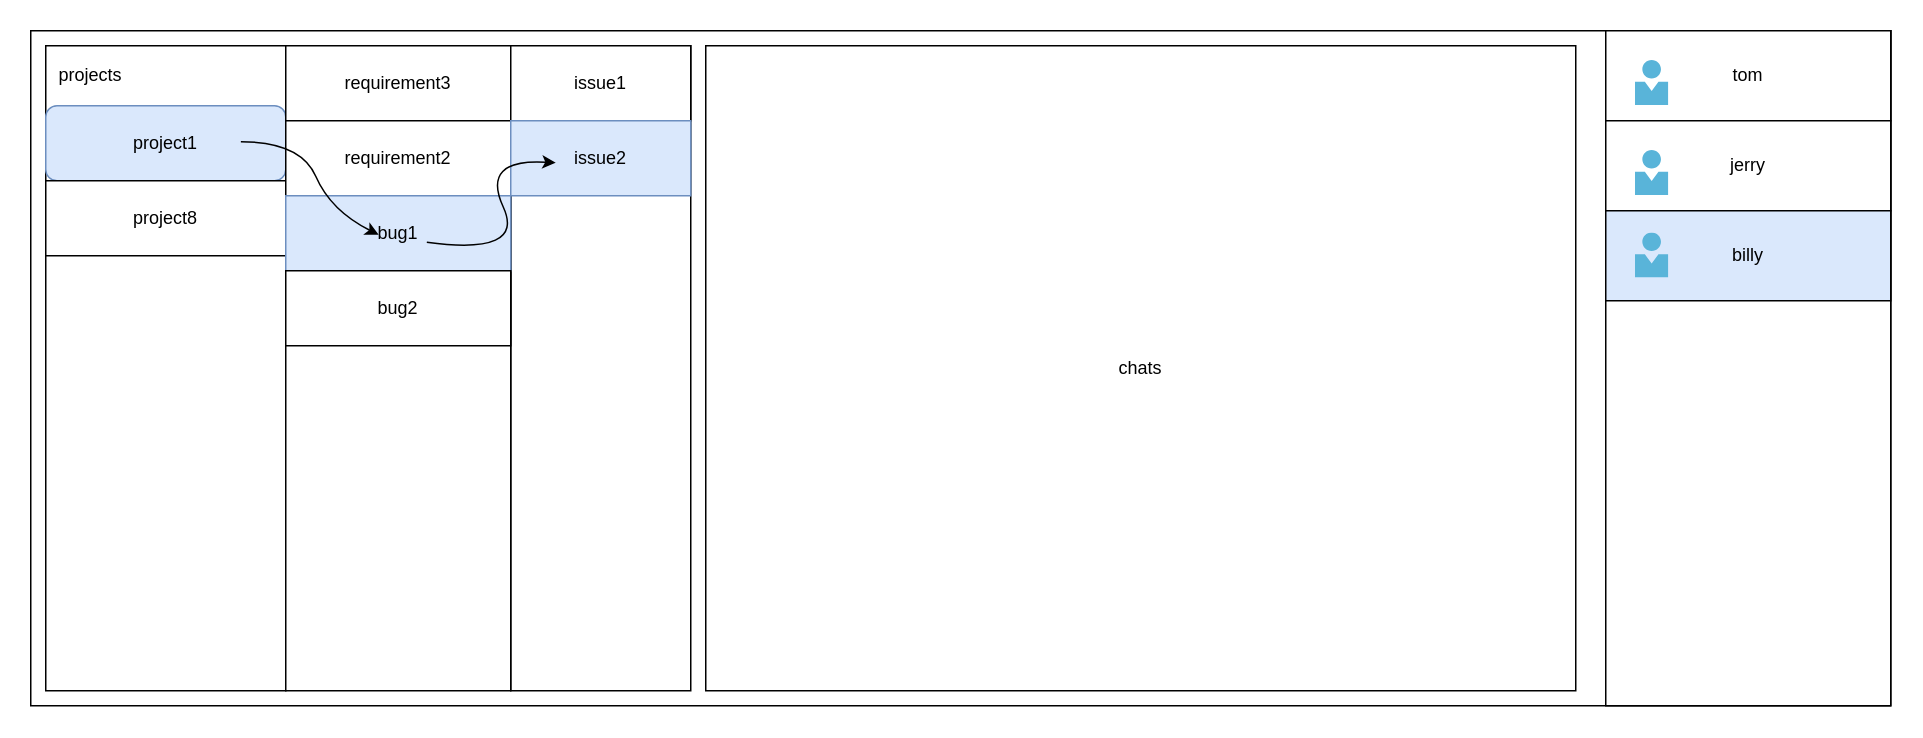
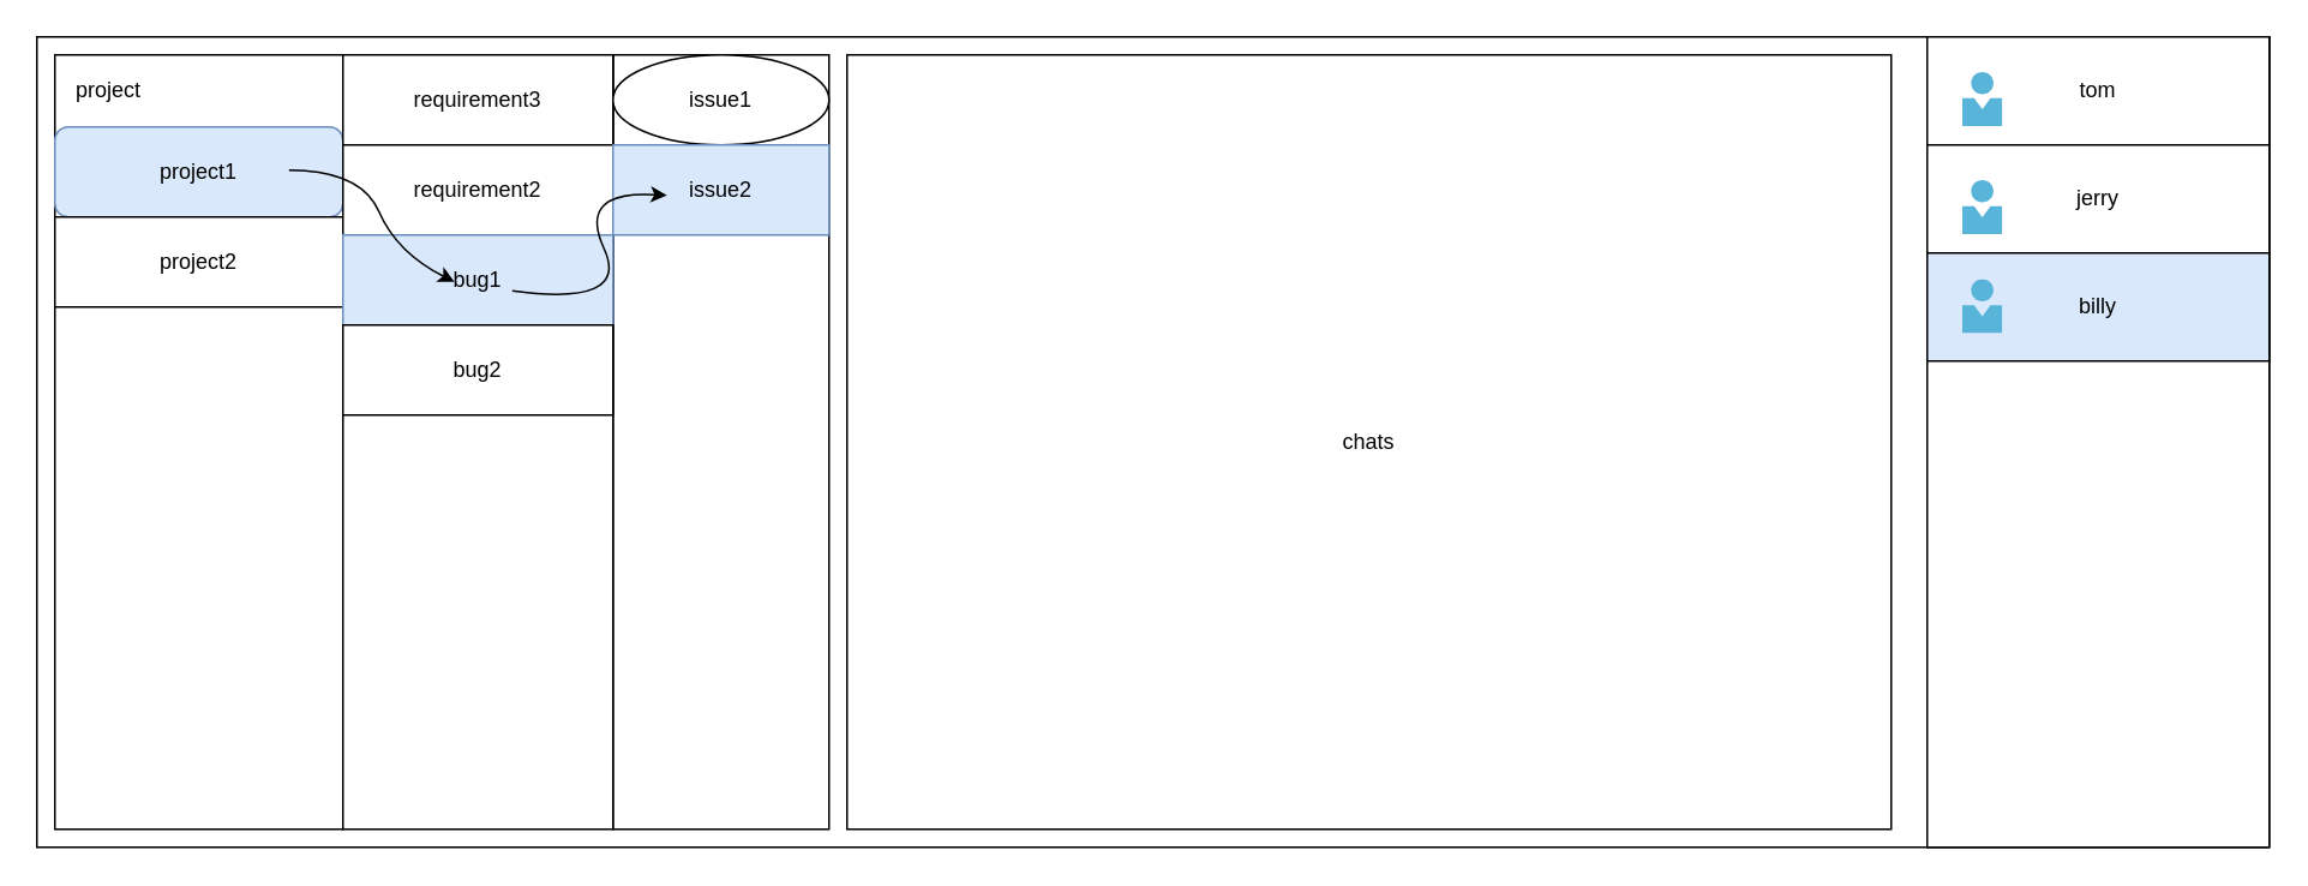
  <mxCell id="0" />
  <mxCell id="1" parent="0" />
  <mxCell id="2" value="" style="rounded=0;whiteSpace=wrap;html=1;" vertex="1" parent="1"><mxGeometry x="20" y="20" width="1240" height="450" as="geometry" /></mxCell>
  <mxCell id="3" value="" style="rounded=0;whiteSpace=wrap;html=1;" vertex="1" parent="1"><mxGeometry x="30" y="30" width="160" height="430" as="geometry" /></mxCell>
- <mxCell id="4" value="projects" style="text;html=1;strokeColor=none;fillColor=none;align=center;verticalAlign=middle;whiteSpace=wrap;rounded=0;" vertex="1" parent="1"><mxGeometry x="30" y="30" width="60" height="40" as="geometry" /></mxCell>
+ <mxCell id="4" value="project" style="text;html=1;strokeColor=none;fillColor=none;align=center;verticalAlign=middle;whiteSpace=wrap;rounded=0;" vertex="1" parent="1"><mxGeometry x="30" y="30" width="60" height="40" as="geometry" /></mxCell>
  <mxCell id="5" value="" style="rounded=0;whiteSpace=wrap;html=1;" vertex="1" parent="1"><mxGeometry x="1070" y="20" width="190" height="450" as="geometry" /></mxCell>
  <mxCell id="6" value="tom" style="rounded=0;whiteSpace=wrap;html=1;" vertex="1" parent="1"><mxGeometry x="1070" y="20" width="190" height="60" as="geometry" /></mxCell>
  <mxCell id="7" value="jerry" style="rounded=0;whiteSpace=wrap;html=1;" vertex="1" parent="1"><mxGeometry x="1070" y="80" width="190" height="60" as="geometry" /></mxCell>
  <mxCell id="8" value="billy" style="rounded=0;whiteSpace=wrap;html=1;fillColor=#dae8fc;" vertex="1" parent="1"><mxGeometry x="1070" y="140" width="190" height="60" as="geometry" /></mxCell>
  <mxCell id="9" value="" style="aspect=fixed;html=1;points=[];align=center;image;fontSize=12;image=img/lib/mscae/Person.svg;" vertex="1" parent="1"><mxGeometry x="1090" y="40" width="22.2" height="30" as="geometry" /></mxCell>
  <mxCell id="10" value="" style="aspect=fixed;html=1;points=[];align=center;image;fontSize=12;image=img/lib/mscae/Person.svg;" vertex="1" parent="1"><mxGeometry x="1090" y="100" width="22.2" height="30" as="geometry" /></mxCell>
  <mxCell id="11" value="" style="aspect=fixed;html=1;points=[];align=center;image;fontSize=12;image=img/lib/mscae/Person.svg;" vertex="1" parent="1"><mxGeometry x="1090" y="155" width="22.2" height="30" as="geometry" /></mxCell>
  <mxCell id="12" value="" style="rounded=0;whiteSpace=wrap;html=1;" vertex="1" parent="1"><mxGeometry x="340" y="30" width="120" height="430" as="geometry" /></mxCell>
  <mxCell id="13" value="project1" style="whiteSpace=wrap;html=1;fillColor=#dae8fc;strokeColor=#6c8ebf;rounded=1;" vertex="1" parent="1"><mxGeometry x="30" y="70" width="160" height="50" as="geometry" /></mxCell>
- <mxCell id="14" value="project8" style="rounded=0;whiteSpace=wrap;html=1;" vertex="1" parent="1"><mxGeometry x="30" y="120" width="160" height="50" as="geometry" /></mxCell>
+ <mxCell id="14" value="project2" style="rounded=0;whiteSpace=wrap;html=1;" vertex="1" parent="1"><mxGeometry x="30" y="120" width="160" height="50" as="geometry" /></mxCell>
  <mxCell id="15" value="" style="group" vertex="1" connectable="0" parent="1"><mxGeometry x="190" y="30" width="150" height="430" as="geometry" /></mxCell>
  <mxCell id="16" value="" style="rounded=0;whiteSpace=wrap;html=1;" vertex="1" parent="15"><mxGeometry width="150" height="430" as="geometry" /></mxCell>
  <mxCell id="17" value="requirement3" style="rounded=0;whiteSpace=wrap;html=1;" vertex="1" parent="15"><mxGeometry width="150" height="50" as="geometry" /></mxCell>
  <mxCell id="18" value="requirement2" style="rounded=0;whiteSpace=wrap;html=1;" vertex="1" parent="15"><mxGeometry y="50" width="150" height="50" as="geometry" /></mxCell>
  <mxCell id="19" value="bug1" style="rounded=0;whiteSpace=wrap;html=1;fillColor=#dae8fc;strokeColor=#6c8ebf;" vertex="1" parent="15"><mxGeometry y="100" width="150" height="50" as="geometry" /></mxCell>
  <mxCell id="20" value="bug2" style="rounded=0;whiteSpace=wrap;html=1;" vertex="1" parent="15"><mxGeometry y="150" width="150" height="50" as="geometry" /></mxCell>
  <mxCell id="21" value="" style="curved=1;endArrow=classic;html=1;exitX=0.813;exitY=0.48;exitDx=0;exitDy=0;exitPerimeter=0;entryX=0.413;entryY=0.293;entryDx=0;entryDy=0;entryPerimeter=0;" edge="1" parent="1" source="13" target="16"><mxGeometry width="50" height="50" relative="1" as="geometry"><mxPoint x="400" y="410" as="sourcePoint" /><mxPoint x="570" y="530" as="targetPoint" /><Array as="points"><mxPoint x="200" y="94" /><mxPoint x="220" y="140" /></Array></mxGeometry></mxCell>
- <mxCell id="22" value="issue1" style="rounded=0;whiteSpace=wrap;html=1;" vertex="1" parent="1"><mxGeometry x="340" y="30" width="120" height="50" as="geometry" /></mxCell>
+ <mxCell id="22" value="issue1" style="ellipse;whiteSpace=wrap;html=1;" vertex="1" parent="1"><mxGeometry x="340" y="30" width="120" height="50" as="geometry" /></mxCell>
  <mxCell id="23" value="issue2" style="rounded=0;whiteSpace=wrap;html=1;fillColor=#dae8fc;strokeColor=#6c8ebf;" vertex="1" parent="1"><mxGeometry x="340" y="80" width="120" height="50" as="geometry" /></mxCell>
  <mxCell id="24" value="" style="curved=1;endArrow=classic;html=1;exitX=0.627;exitY=0.62;exitDx=0;exitDy=0;exitPerimeter=0;" edge="1" parent="1" source="19"><mxGeometry width="50" height="50" relative="1" as="geometry"><mxPoint x="170.08" y="104" as="sourcePoint" /><mxPoint x="370" y="108" as="targetPoint" /><Array as="points"><mxPoint x="350" y="170" /><mxPoint x="320" y="105" /></Array></mxGeometry></mxCell>
  <mxCell id="25" value="chats" style="rounded=0;whiteSpace=wrap;html=1;" vertex="1" parent="1"><mxGeometry x="470" y="30" width="580" height="430" as="geometry" /></mxCell>
